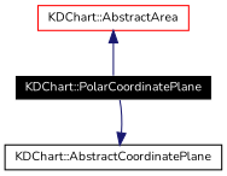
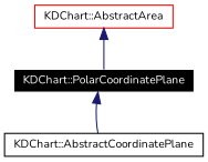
  digraph {
    fontname=Nunito
    node [fontname=Nunito fontsize=10 shape=record]
    edge [color=midnightblue dir=back fontname=Nunito fontsize=10 labelfontname=Helvetica labelfontsize=10 style=solid]
    n1 [color=white fillcolor=black fontcolor=white height=0.2 label="KDChart::PolarCoordinatePlane" style=filled width=0.4]
    n2 [color=black height=0.2 label="KDChart::AbstractCoordinatePlane" width=0.4]
    n3 [color=red height=0.2 label="KDChart::AbstractArea" width=0.4]
-   n2 -> n1
+   n1 -> n2
    n3 -> n1
  }
